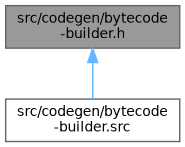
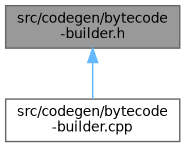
  digraph {
    node [fontname=Helvetica fontsize=10 shape=box style=filled]
    n1 [color=gray40 fillcolor=grey60 fontcolor=black height=0.2 label="src/codegen/bytecode\l-builder.h" width=0.4]
-   n2 [color=grey40 fillcolor=white height=0.2 label="src/codegen/bytecode\l-builder.src" width=0.4]
+   n2 [color=grey40 fillcolor=white height=0.2 label="src/codegen/bytecode\l-builder.cpp" width=0.4]
    n1 -> n2 [color=steelblue1 dir=back fontname=Helvetica fontsize=10 labelfontname=Helvetica labelfontsize=10 style=solid]
  }
